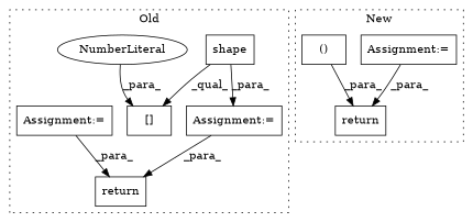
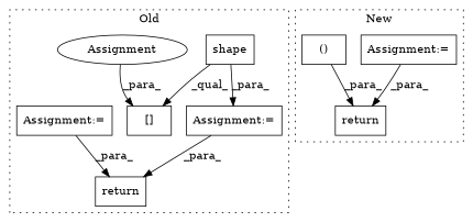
  digraph {
    node [a=7 l=1 shape=box]
    n1 [a=32 l="6,1" label=shape s="1150,1157"]
    n2 [a=2 l="20,1" label="[]" s="1139,1160"]
-   n3 [a=34 label=NumberLiteral s=1159 shape=ellipse]
+   n3 [a=34 label=Assignment s=1159 shape=ellipse]
    n4 [a=41 l=7 label=return s=1259]
    n5 [label="Assignment:=" s=1189]
    n6 [label="Assignment:=" s=1105]
    n7 [a=41 l=7 label=return s=1268]
    n8 [label="Assignment:=" s=1125]
    n9 [a=106 l=27 label="()" s=1208]
    subgraph cluster_1 {
      label=Old
      style=dotted
      n1
      n2
      n3
      n4
      n5
      n6
    }
    subgraph cluster_2 {
      label=New
      style=dotted
      n7
      n8
      n9
    }
    n1 -> n2 [label=_qual_]
    n1 -> n6 [label=_para_]
    n3 -> n2 [label=_para_]
    n5 -> n4 [label=_para_]
    n6 -> n4 [label=_para_]
    n8 -> n7 [label=_para_]
    n9 -> n7 [label=_para_]
  }
